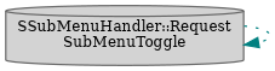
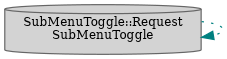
  digraph {
    rankdir=TB
    fontname="DejaVu Serif"
-   n1 [color=gray40 fillcolor=lightgrey fontcolor=black fontname="DejaVu Serif" fontsize=10 height=0.2 label="SSubMenuHandler::Request\lSubMenuToggle" shape=cylinder style=filled width=0.4]
+   n1 [color=gray40 fillcolor=lightgrey fontcolor=black fontname="DejaVu Serif" fontsize=10 height=0.2 label="SubMenuToggle::Request\lSubMenuToggle" shape=cylinder style=filled width=0.4]
    n1 -> n1 [color=teal fontname="DejaVu Serif" fontsize=10 labelfontname=Helvetica labelfontsize=10 style=dotted]
  }
